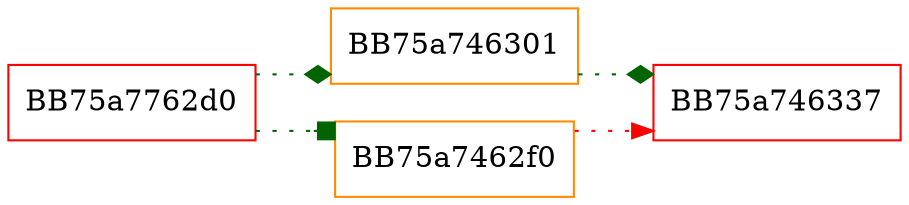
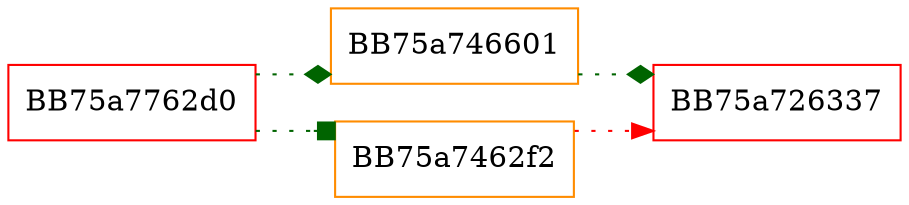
  digraph {
    rankdir=LR
    splines=ortho
    node [color=red shape=box]
    edge [arrowhead=diamond color=darkgreen style=dotted]
    n1 [label=BB75a7762d0]
-   BB75a746301 [color=darkorange]
-   BB75a7462f0 [color=darkorange]
-   BB75a746337
+   BB75a746301 [color=darkorange label=BB75a746601]
+   BB75a7462f0 [color=darkorange label=BB75a7462f2]
+   BB75a746337 [label=BB75a726337]
    n1 -> BB75a746301
    n1 -> BB75a7462f0 [arrowhead=box]
    BB75a746301 -> BB75a746337
    BB75a7462f0 -> BB75a746337 [arrowhead=normal color=red]
  }
